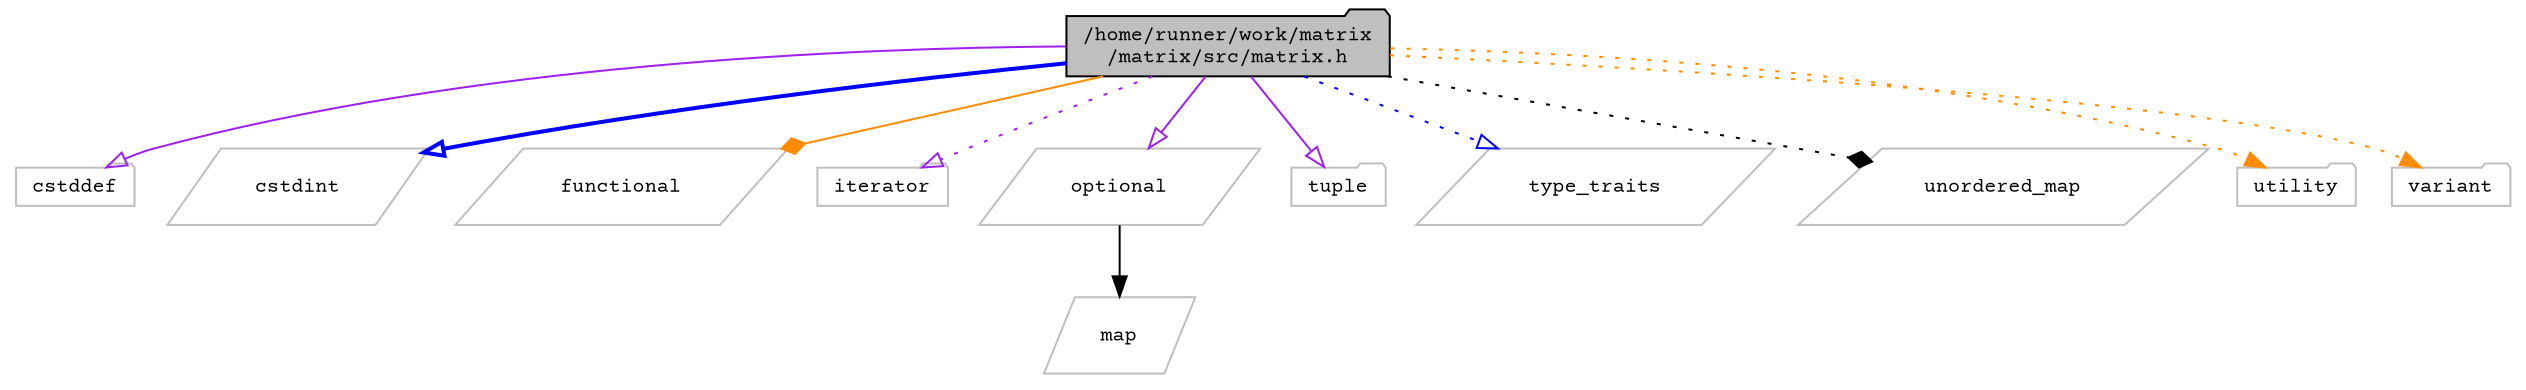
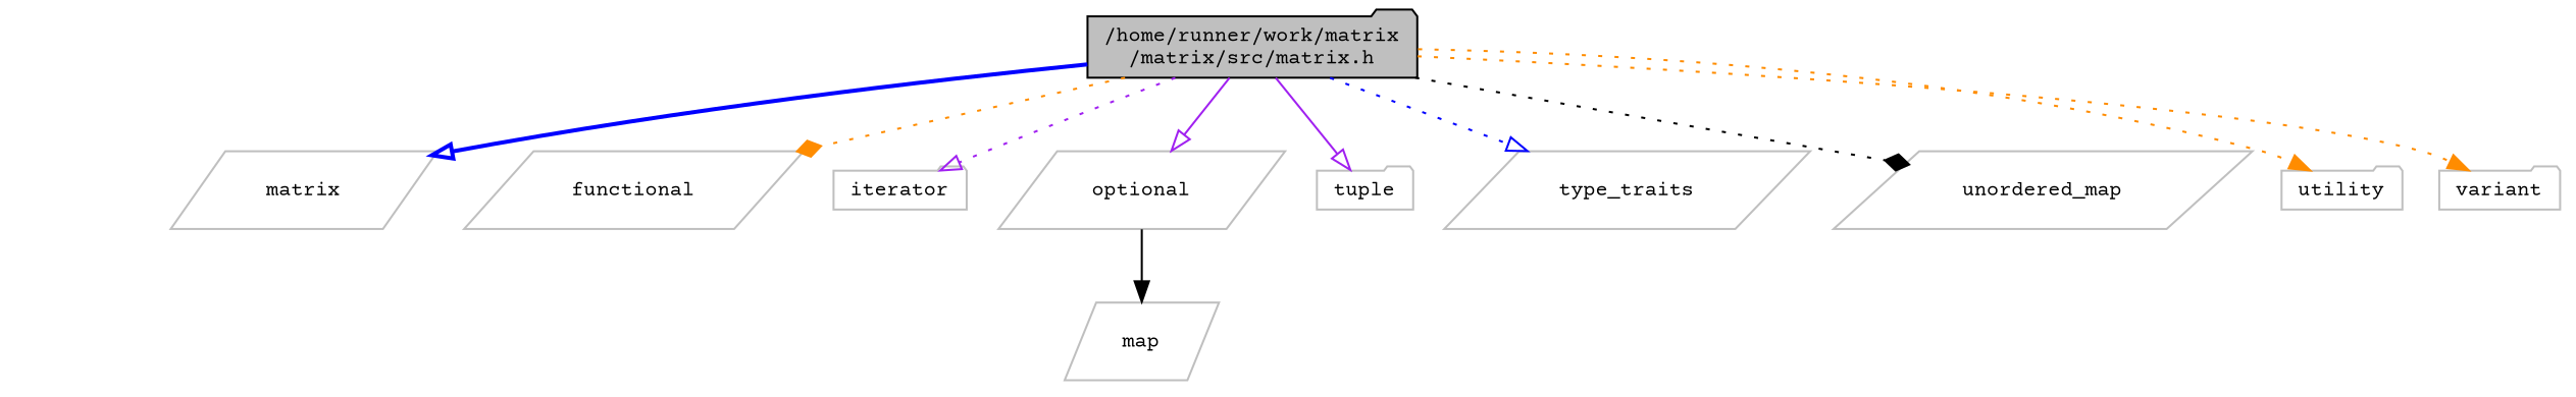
  digraph {
    fontname="Courier Prime"
    node [color=grey75 fontname="Courier Prime" fontsize=10 shape=folder]
    edge [arrowhead=onormal color=purple fontname="Courier Prime" fontsize=10 labelfontname=Helvetica labelfontsize=10 style=solid]
    n1 [color=black fillcolor=grey75 fontcolor=black height=0.2 label="/home/runner/work/matrix\l/matrix/src/matrix.h" style=filled width=0.4]
-   n2 [height=0.2 label=cstddef width=0.4]
-   n3 [height=0.2 label=cstdint shape=parallelogram width=0.4]
+   n3 [height=0.2 label=matrix shape=parallelogram width=0.4]
    n4 [height=0.2 label=functional shape=parallelogram width=0.4]
    n5 [height=0.2 label=iterator width=0.4]
    n6 [height=0.2 label=optional shape=parallelogram width=0.4]
    n7 [height=0.2 label=tuple width=0.4]
    n8 [height=0.2 label=type_traits shape=parallelogram width=0.4]
    n9 [height=0.2 label=unordered_map shape=parallelogram width=0.4]
    n10 [height=0.2 label=utility width=0.4]
    n11 [height=0.2 label=variant width=0.4]
    n12 [height=0.2 label=map shape=parallelogram width=0.4]
-   n1 -> n2
    n1 -> n3 [color=blue style=bold]
-   n1 -> n4 [arrowhead=diamond color=darkorange]
+   n1 -> n4 [arrowhead=diamond color=darkorange style=dotted]
    n1 -> n5 [style=dotted]
    n1 -> n6
    n1 -> n7
    n1 -> n8 [color=blue style=dotted]
    n1 -> n9 [arrowhead=diamond color=black style=dotted]
    n1 -> n10 [arrowhead=normal color=darkorange style=dotted]
    n1 -> n11 [arrowhead=normal color=darkorange style=dotted]
    n6 -> n12 [arrowhead=normal color=black]
  }
